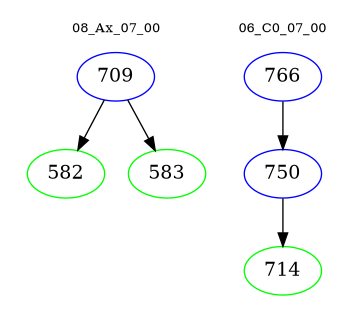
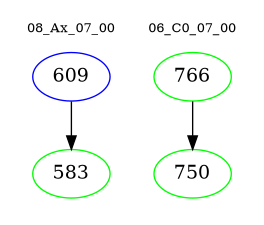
  digraph {
    node [color=blue]
    edge [color=black]
-   n1 [label=709]
-   n2 [color=green label=582]
+   n1 [label=609]
    n3 [color=green label=583]
-   n4 [label=750]
-   n5 [color=green label=714]
-   n6 [label=766]
+   n4 [color=green label=750]
+   n6 [color=green label=766]
    subgraph cluster_1 {
      color=white
      fontsize=10
      label="08_Ax_07_00"
      n1
-     n2
      n3
    }
    subgraph cluster_2 {
      color=white
      fontsize=10
      label="06_C0_07_00"
      n4
-     n5
      n6
    }
-   n1 -> n2
    n1 -> n3
-   n4 -> n5
    n6 -> n4
  }
